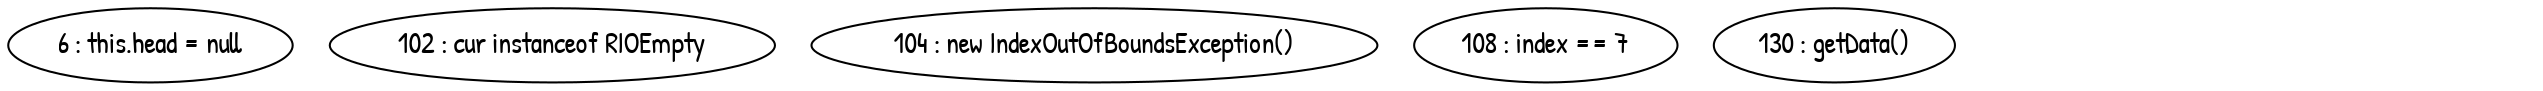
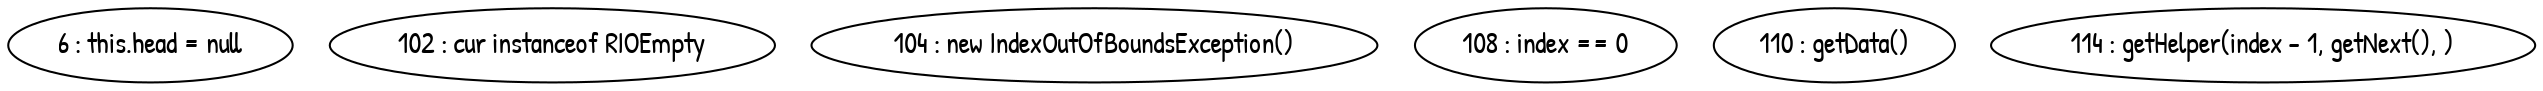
  digraph {
    fontname="Patrick Hand"
    node [fontname="Patrick Hand"]
    "6 : this.head = null"
    "102 : cur instanceof RIOEmpty"
    "104 : new IndexOutOfBoundsException()"
-   "108 : index == 0" [label="108 : index == 7"]
-   "110 : getData()" [label="130 : getData()"]
+   "108 : index == 0"
+   "110 : getData()"
+   "114 : getHelper(index - 1, getNext(), )"
  }
